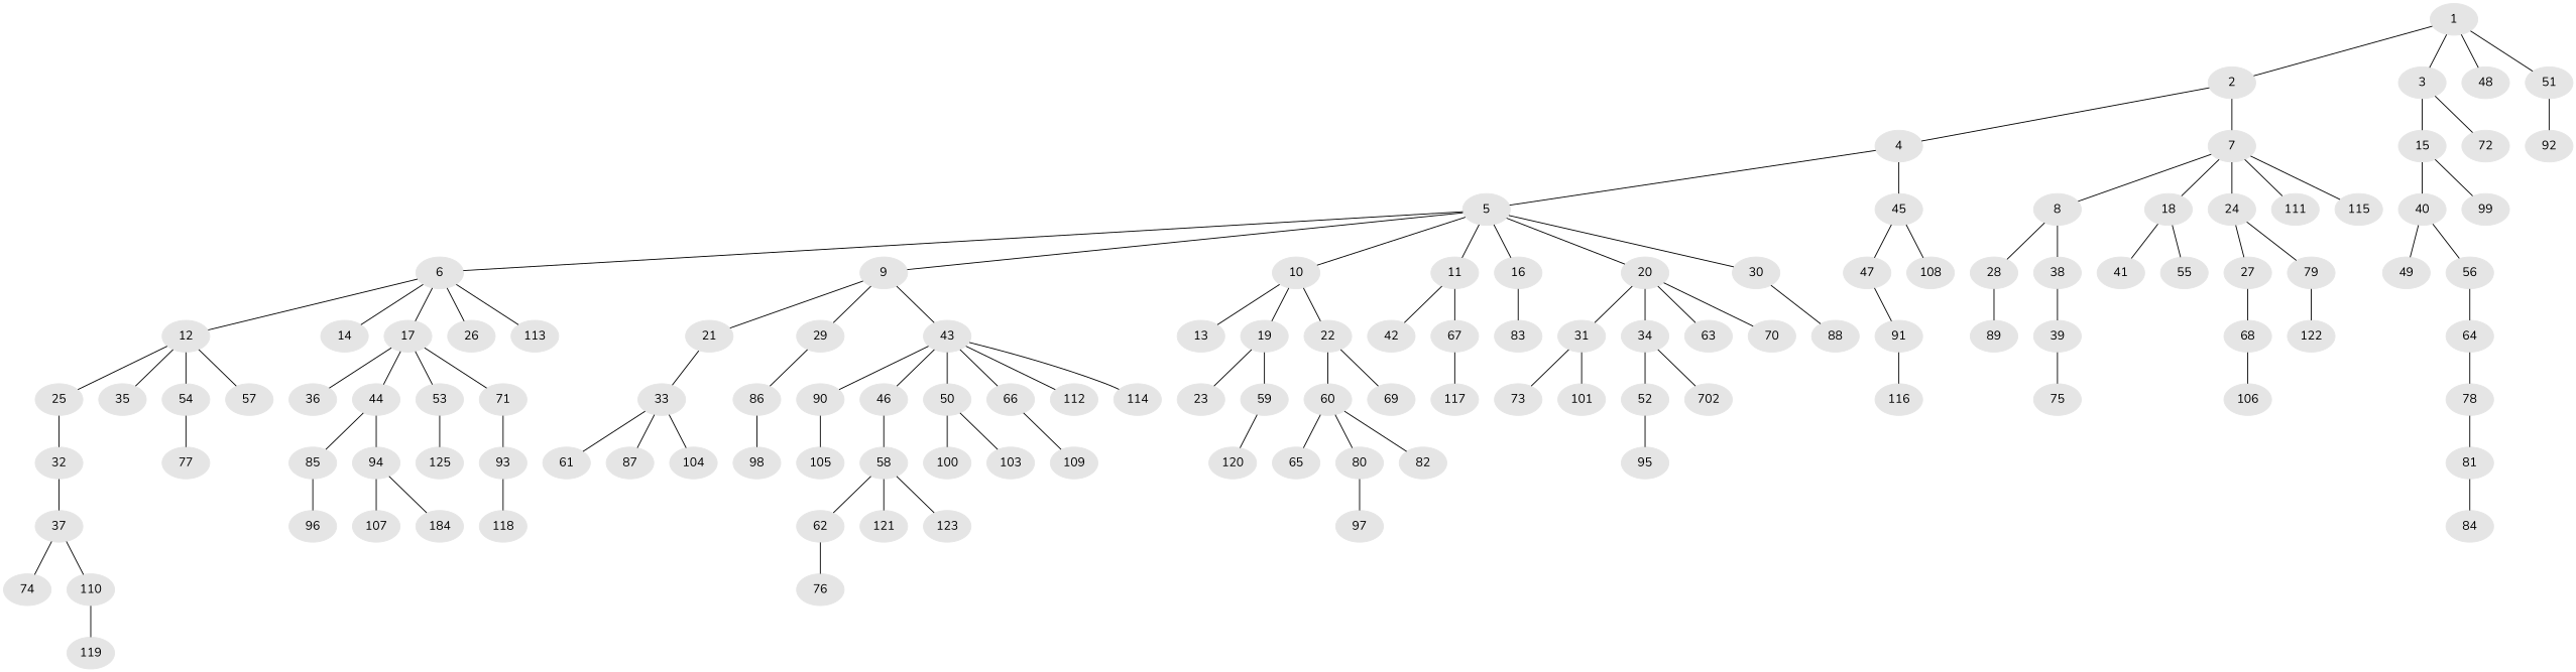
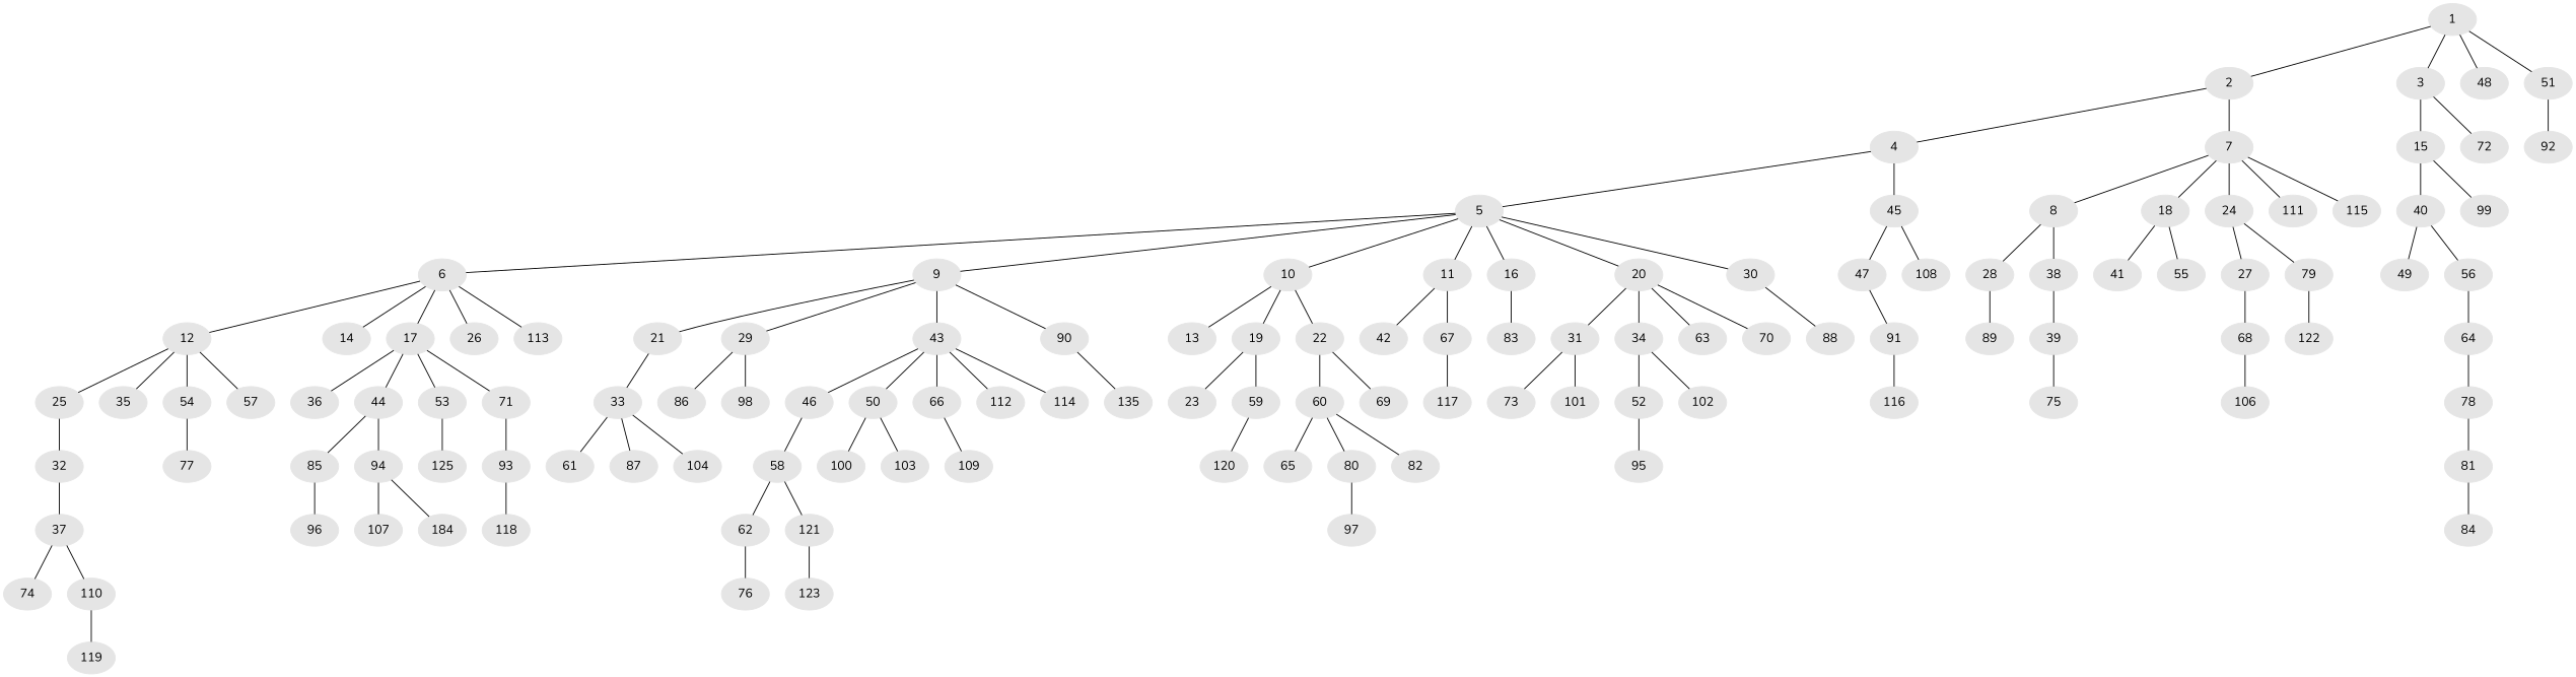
  graph {
    fontname=Nunito
    node [color=gray90 fontname=Nunito style=filled]
    edge [fontname=Nunito]
    1
    2
    3
    48
    51
    4
    7
    15
    72
    92
    5
    45
    8
    18
    24
    111
    115
    40
    99
    6
    9
    10
    11
    16
    20
    30
    47
    108
    12
    14
    17
    26
    113
    21
    29
    43
    90
    13
    19
    22
    42
    67
    83
    31
    34
    63
    70
    88
    25
    35
    54
    57
    36
    44
    53
    71
    28
    38
    41
    55
    27
    79
    89
    39
    33
    86
    98
    46
    50
    66
    112
    114
-   105
+   105 [label=135]
    23
    59
    60
    69
    117
    32
    77
    49
    56
    85
    94
    125
    93
    120
    73
    101
    52
-   102 [label=702]
+   102
    61
    87
    104
    65
    80
    82
    68
    122
    37
    106
    74
    110
    95
    119
    75
    64
    58
    100
    103
    109
    96
    107
    n114 [label=184]
    91
    62
    121
    116
    78
    76
    123
    97
    81
    118
    84
    1 -- 2
    1 -- 3
    1 -- 48
    1 -- 51
    2 -- 4
    2 -- 7
    3 -- 15
    3 -- 72
    51 -- 92
    4 -- 5
    4 -- 45
    7 -- 8
    7 -- 18
    7 -- 24
    7 -- 111
    7 -- 115
    15 -- 40
    15 -- 99
    5 -- 6
    5 -- 9
    5 -- 10
    5 -- 11
    5 -- 16
    5 -- 20
    5 -- 30
    45 -- 47
    45 -- 108
    8 -- 28
    8 -- 38
    18 -- 41
    18 -- 55
    24 -- 27
    24 -- 79
    40 -- 49
    40 -- 56
    6 -- 12
    6 -- 14
    6 -- 17
    6 -- 26
    6 -- 113
    9 -- 21
    9 -- 29
    9 -- 43
-   43 -- 90
+   9 -- 90
    10 -- 13
    10 -- 19
    10 -- 22
    11 -- 42
    11 -- 67
    16 -- 83
    20 -- 31
    20 -- 34
    20 -- 63
    20 -- 70
    30 -- 88
    47 -- 91
    12 -- 25
    12 -- 35
    12 -- 54
    12 -- 57
    17 -- 36
    17 -- 44
    17 -- 53
    17 -- 71
    21 -- 33
    29 -- 86
-   86 -- 98
+   29 -- 98
    43 -- 46
    43 -- 50
    43 -- 66
    43 -- 112
    43 -- 114
    90 -- 105
    19 -- 23
    19 -- 59
    22 -- 60
    22 -- 69
    67 -- 117
    31 -- 73
    31 -- 101
    34 -- 52
    34 -- 102
    25 -- 32
    54 -- 77
    44 -- 85
    44 -- 94
    53 -- 125
    71 -- 93
    28 -- 89
    38 -- 39
    27 -- 68
    79 -- 122
    39 -- 75
    33 -- 61
    33 -- 87
    33 -- 104
    46 -- 58
    50 -- 100
    50 -- 103
    66 -- 109
    59 -- 120
    60 -- 65
    60 -- 80
    60 -- 82
    32 -- 37
    56 -- 64
    85 -- 96
    94 -- 107
    94 -- n114
    93 -- 118
    52 -- 95
    80 -- 97
    68 -- 106
    37 -- 74
    37 -- 110
    110 -- 119
    64 -- 78
    58 -- 62
    58 -- 121
    91 -- 116
    62 -- 76
-   58 -- 123
+   121 -- 123
    78 -- 81
    81 -- 84
  }
